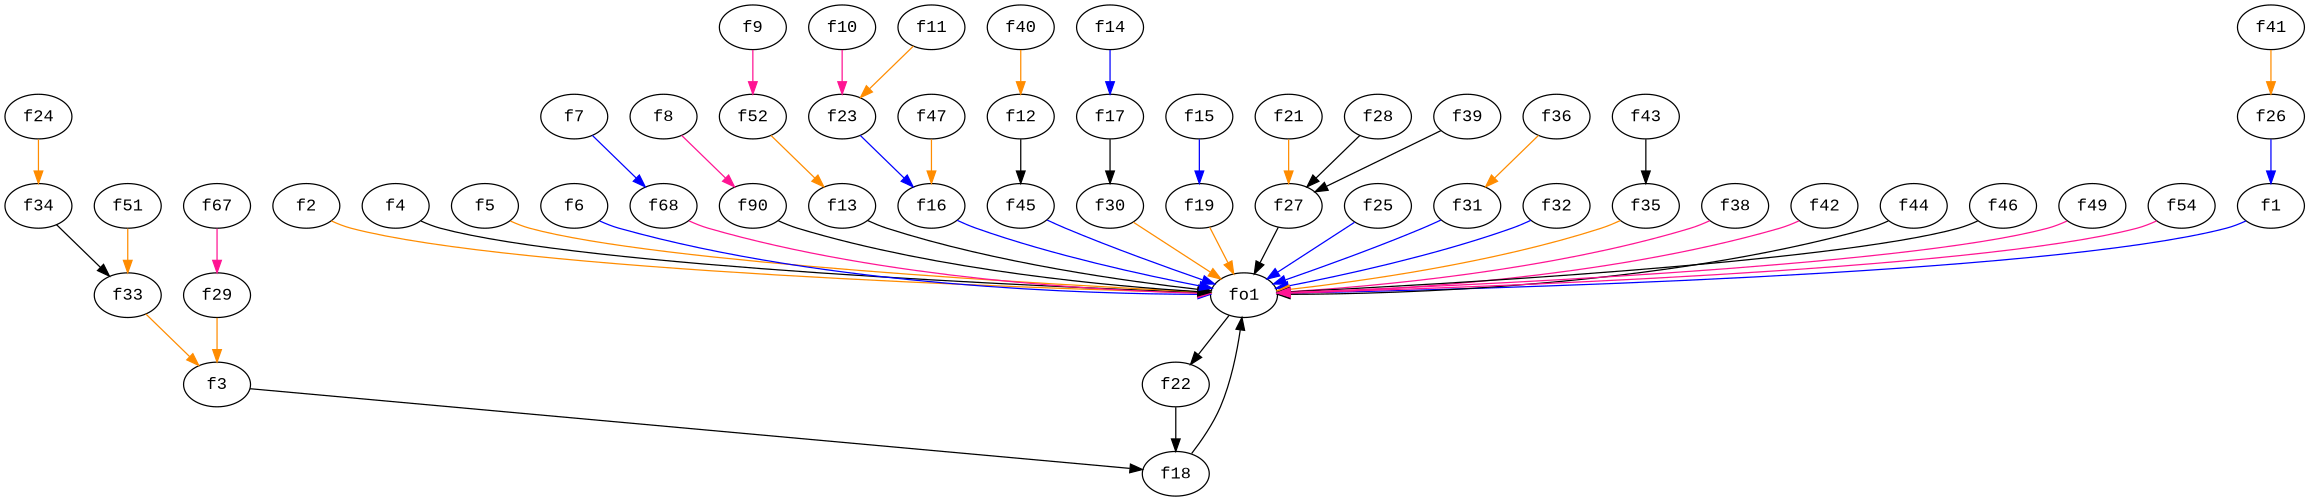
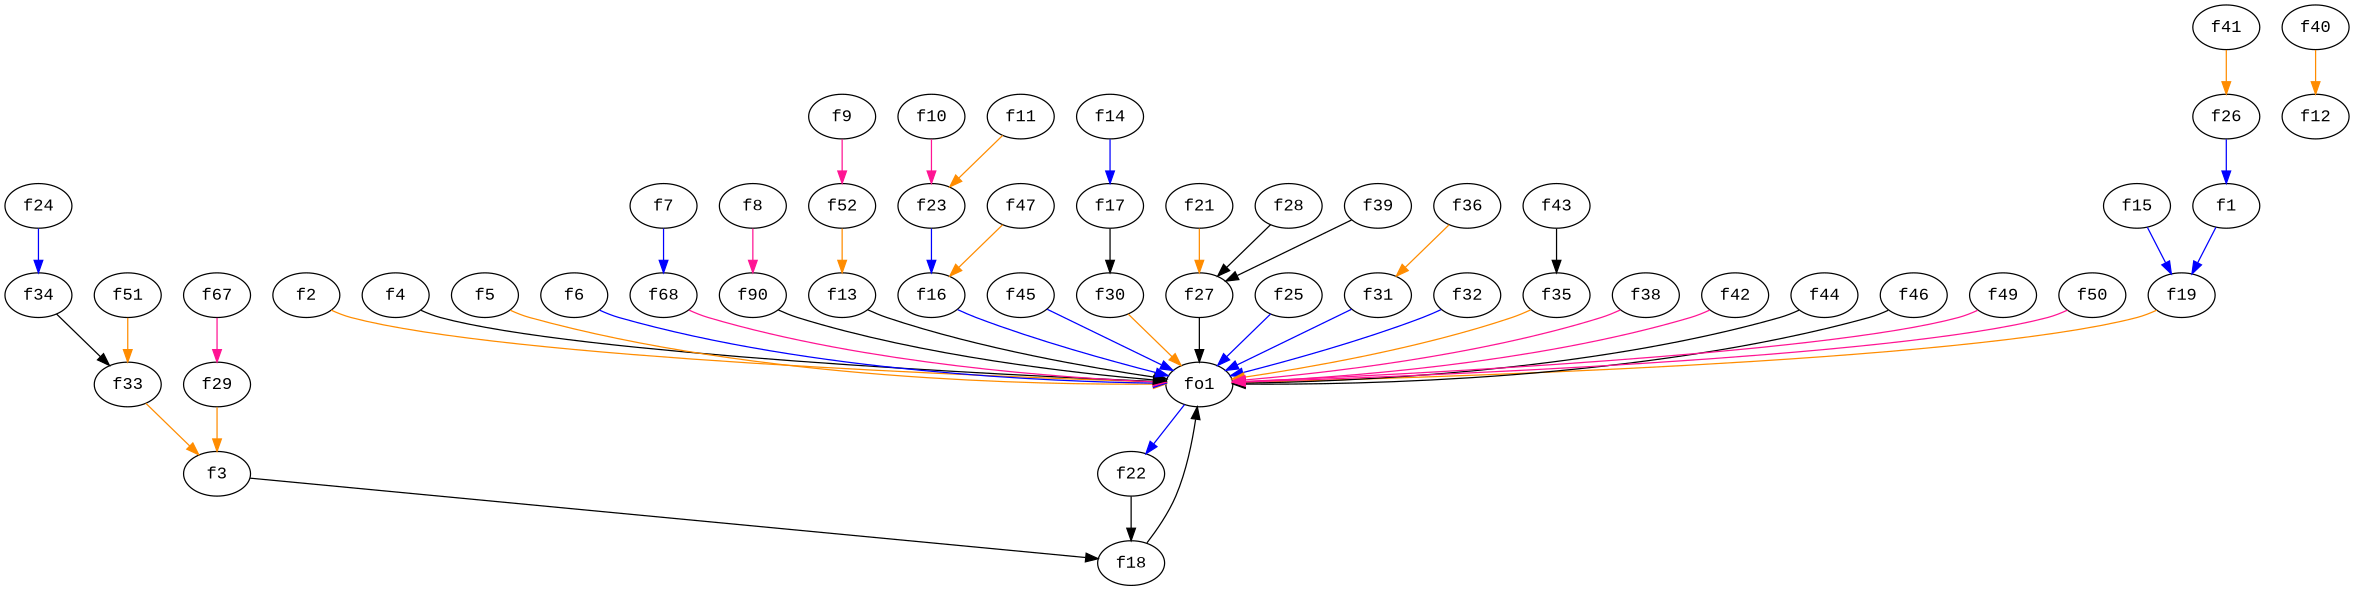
  strict digraph {
    fontname="Liberation Mono"
    node [fontname="Liberation Mono"]
    edge [color=black fontname="Liberation Mono" weight=2]
    f1
    fo1
    f22
    f2
    f3
    f18
    f4
    f5
    f6
    n10 [label=f68]
    f7
    n12 [label=f90]
    f8
    f9
    f52
    f13
    f10
    f23
    f11
    f16
    f12
    f45
    f14
    f17
    f30
    f15
    f19
    f21
    f27
    f24
    f34
    f33
    f25
    f26
    f28
    f29
    f31
    f32
    f35
    f36
    n41 [label=f67]
    f38
    f39
    f40
    f41
    f42
    f43
    f44
    f46
    f47
    f49
-   f50 [label=f54]
+   f50
    f51
-   f1 -> fo1 [color=blue]
-   fo1 -> f22
+   f1 -> f19 [color=blue]
+   fo1 -> f22 [color=blue]
    f22 -> f18
    f2 -> fo1 [color=darkorange]
    f3 -> f18
    f18 -> fo1
    f4 -> fo1
    f5 -> fo1 [color=darkorange]
    f6 -> fo1 [color=blue]
    n10 -> fo1 [color=deeppink]
    f7 -> n10 [color=blue]
    n12 -> fo1
    f8 -> n12 [color=deeppink]
    f9 -> f52 [color=deeppink]
    f52 -> f13 [color=darkorange]
    f13 -> fo1
    f10 -> f23 [color=deeppink]
    f23 -> f16 [color=blue]
    f11 -> f23 [color=darkorange]
    f16 -> fo1 [color=blue]
-   f12 -> f45
    f45 -> fo1 [color=blue]
    f14 -> f17 [color=blue]
    f17 -> f30
    f30 -> fo1 [color=darkorange]
    f15 -> f19 [color=blue]
    f19 -> fo1 [color=darkorange]
    f21 -> f27 [color=darkorange]
    f27 -> fo1
-   f24 -> f34 [color=darkorange]
+   f24 -> f34 [color=blue]
    f34 -> f33
    f33 -> f3 [color=darkorange]
    f25 -> fo1 [color=blue]
    f26 -> f1 [color=blue]
    f28 -> f27
    f29 -> f3 [color=darkorange]
    f31 -> fo1 [color=blue]
    f32 -> fo1 [color=blue]
    f35 -> fo1 [color=darkorange]
    f36 -> f31 [color=darkorange]
    n41 -> f29 [color=deeppink]
    f38 -> fo1 [color=deeppink]
    f39 -> f27
    f40 -> f12 [color=darkorange]
    f41 -> f26 [color=darkorange]
    f42 -> fo1 [color=deeppink]
    f43 -> f35
    f44 -> fo1
    f46 -> fo1
    f47 -> f16 [color=darkorange]
    f49 -> fo1 [color=deeppink]
    f50 -> fo1 [color=deeppink]
    f51 -> f33 [color=darkorange]
  }
